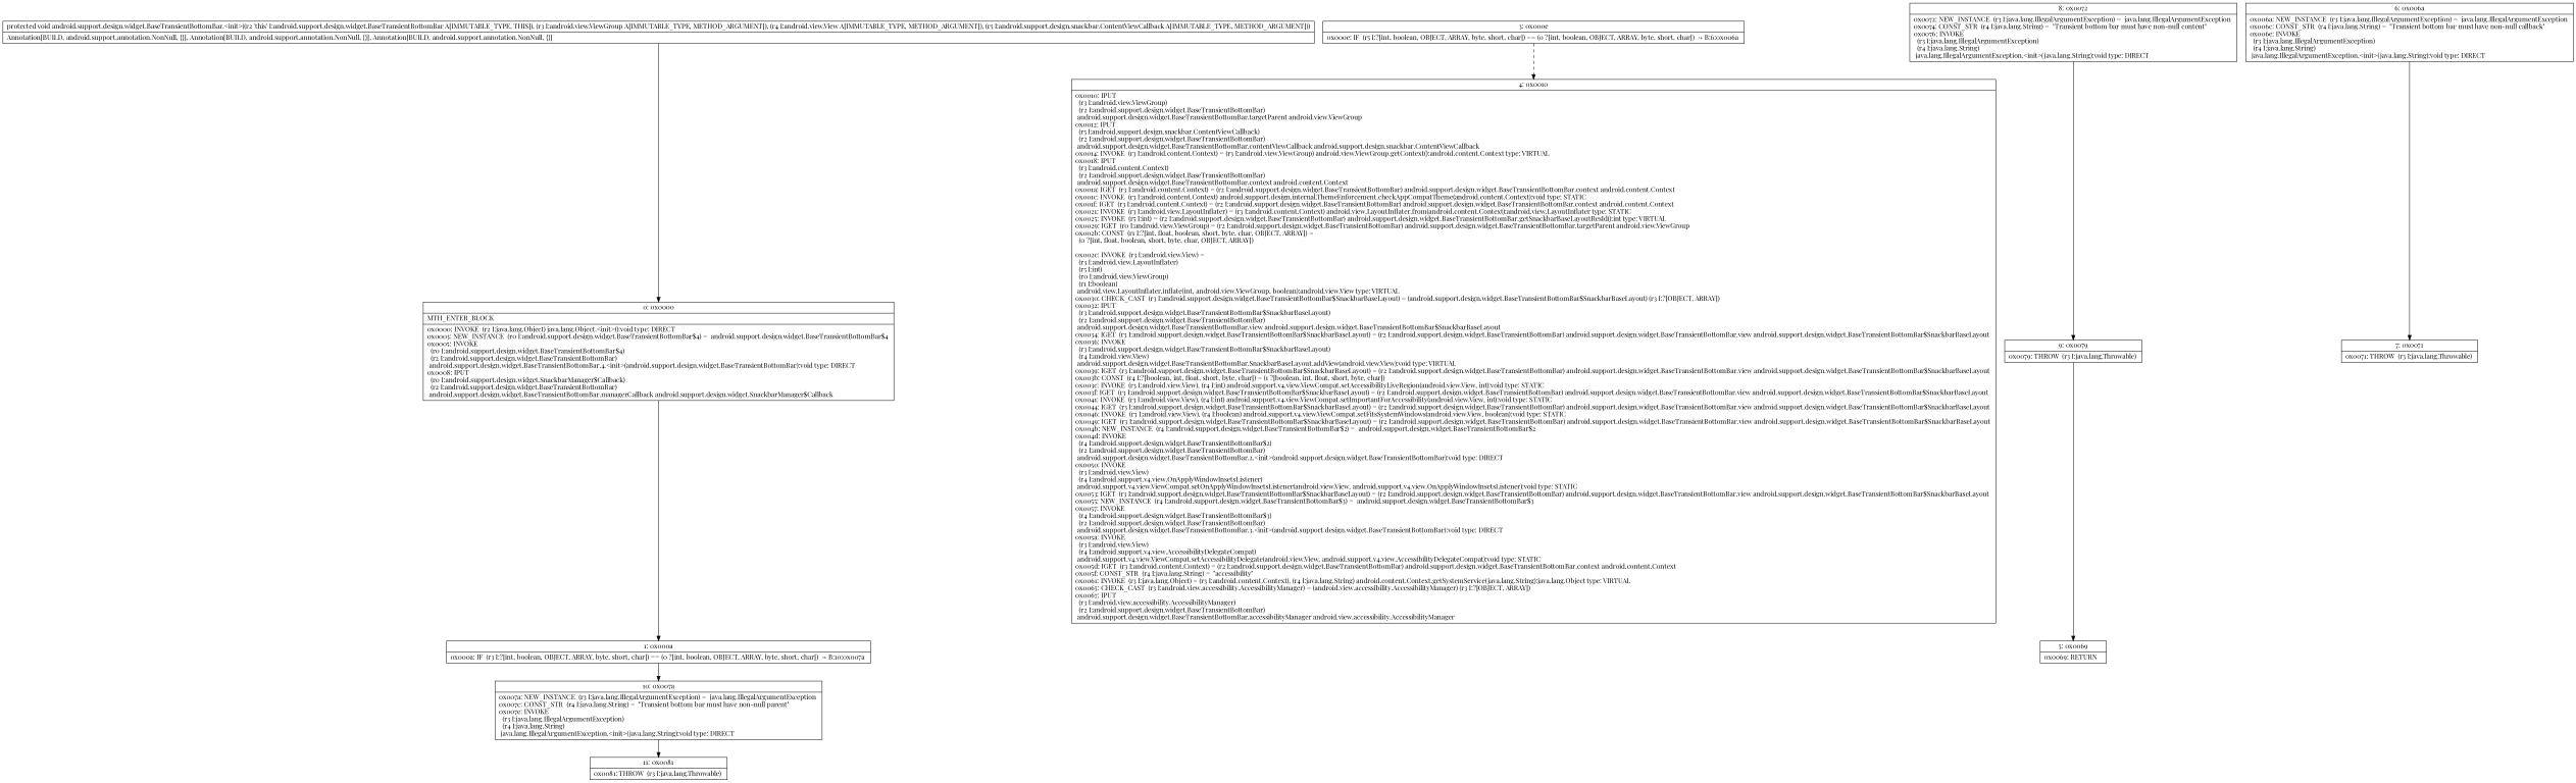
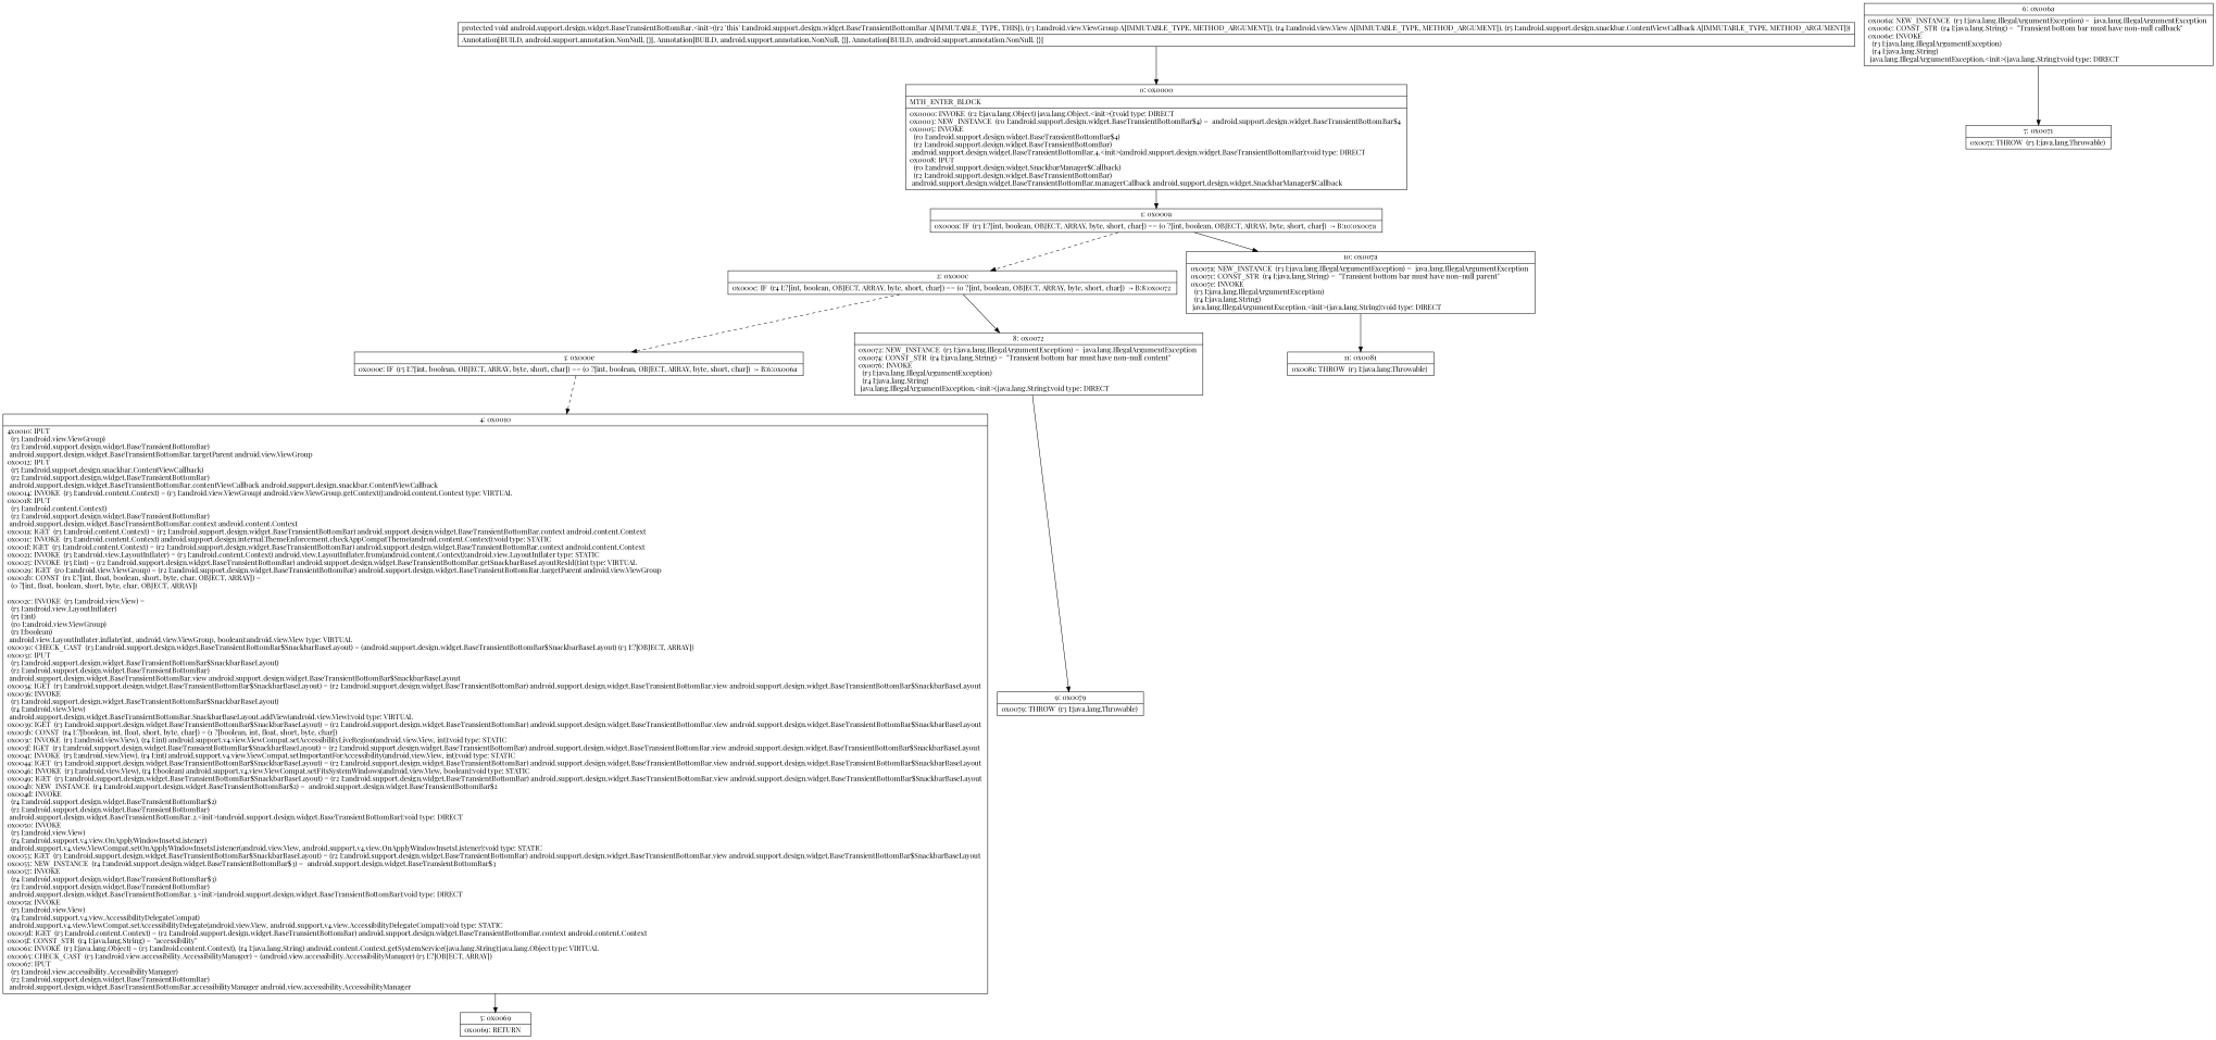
  digraph {
    fontname="Playfair Display"
    node [fontname="Playfair Display" shape=record]
    edge [fontname="Playfair Display"]
    n1 [label="{0\:\ 0x0000|MTH_ENTER_BLOCK\l|0x0000: INVOKE  (r2 I:java.lang.Object) java.lang.Object.\<init\>():void type: DIRECT \l0x0003: NEW_INSTANCE  (r0 I:android.support.design.widget.BaseTransientBottomBar$4) =  android.support.design.widget.BaseTransientBottomBar$4 \l0x0005: INVOKE  \l  (r0 I:android.support.design.widget.BaseTransientBottomBar$4)\l  (r2 I:android.support.design.widget.BaseTransientBottomBar)\l android.support.design.widget.BaseTransientBottomBar.4.\<init\>(android.support.design.widget.BaseTransientBottomBar):void type: DIRECT \l0x0008: IPUT  \l  (r0 I:android.support.design.widget.SnackbarManager$Callback)\l  (r2 I:android.support.design.widget.BaseTransientBottomBar)\l android.support.design.widget.BaseTransientBottomBar.managerCallback android.support.design.widget.SnackbarManager$Callback \l}"]
    n2 [label="{1\:\ 0x000a|0x000a: IF  (r3 I:?[int, boolean, OBJECT, ARRAY, byte, short, char]) == (0 ?[int, boolean, OBJECT, ARRAY, byte, short, char])  \-\> B:10:0x007a \l}"]
+   n3 [label="{2\:\ 0x000c|0x000c: IF  (r4 I:?[int, boolean, OBJECT, ARRAY, byte, short, char]) == (0 ?[int, boolean, OBJECT, ARRAY, byte, short, char])  \-\> B:8:0x0072 \l}"]
    n4 [label="{10\:\ 0x007a|0x007a: NEW_INSTANCE  (r3 I:java.lang.IllegalArgumentException) =  java.lang.IllegalArgumentException \l0x007c: CONST_STR  (r4 I:java.lang.String) =  \"Transient bottom bar must have non\-null parent\" \l0x007e: INVOKE  \l  (r3 I:java.lang.IllegalArgumentException)\l  (r4 I:java.lang.String)\l java.lang.IllegalArgumentException.\<init\>(java.lang.String):void type: DIRECT \l}"]
    n5 [label="{3\:\ 0x000e|0x000e: IF  (r5 I:?[int, boolean, OBJECT, ARRAY, byte, short, char]) == (0 ?[int, boolean, OBJECT, ARRAY, byte, short, char])  \-\> B:6:0x006a \l}"]
    n6 [label="{8\:\ 0x0072|0x0072: NEW_INSTANCE  (r3 I:java.lang.IllegalArgumentException) =  java.lang.IllegalArgumentException \l0x0074: CONST_STR  (r4 I:java.lang.String) =  \"Transient bottom bar must have non\-null content\" \l0x0076: INVOKE  \l  (r3 I:java.lang.IllegalArgumentException)\l  (r4 I:java.lang.String)\l java.lang.IllegalArgumentException.\<init\>(java.lang.String):void type: DIRECT \l}"]
    n7 [label="{11\:\ 0x0081|0x0081: THROW  (r3 I:java.lang.Throwable) \l}"]
-   n8 [label="{4\:\ 0x0010|0x0010: IPUT  \l  (r3 I:android.view.ViewGroup)\l  (r2 I:android.support.design.widget.BaseTransientBottomBar)\l android.support.design.widget.BaseTransientBottomBar.targetParent android.view.ViewGroup \l0x0012: IPUT  \l  (r5 I:android.support.design.snackbar.ContentViewCallback)\l  (r2 I:android.support.design.widget.BaseTransientBottomBar)\l android.support.design.widget.BaseTransientBottomBar.contentViewCallback android.support.design.snackbar.ContentViewCallback \l0x0014: INVOKE  (r3 I:android.content.Context) = (r3 I:android.view.ViewGroup) android.view.ViewGroup.getContext():android.content.Context type: VIRTUAL \l0x0018: IPUT  \l  (r3 I:android.content.Context)\l  (r2 I:android.support.design.widget.BaseTransientBottomBar)\l android.support.design.widget.BaseTransientBottomBar.context android.content.Context \l0x001a: IGET  (r3 I:android.content.Context) = (r2 I:android.support.design.widget.BaseTransientBottomBar) android.support.design.widget.BaseTransientBottomBar.context android.content.Context \l0x001c: INVOKE  (r3 I:android.content.Context) android.support.design.internal.ThemeEnforcement.checkAppCompatTheme(android.content.Context):void type: STATIC \l0x001f: IGET  (r3 I:android.content.Context) = (r2 I:android.support.design.widget.BaseTransientBottomBar) android.support.design.widget.BaseTransientBottomBar.context android.content.Context \l0x0021: INVOKE  (r3 I:android.view.LayoutInflater) = (r3 I:android.content.Context) android.view.LayoutInflater.from(android.content.Context):android.view.LayoutInflater type: STATIC \l0x0025: INVOKE  (r5 I:int) = (r2 I:android.support.design.widget.BaseTransientBottomBar) android.support.design.widget.BaseTransientBottomBar.getSnackbarBaseLayoutResId():int type: VIRTUAL \l0x0029: IGET  (r0 I:android.view.ViewGroup) = (r2 I:android.support.design.widget.BaseTransientBottomBar) android.support.design.widget.BaseTransientBottomBar.targetParent android.view.ViewGroup \l0x002b: CONST  (r1 I:?[int, float, boolean, short, byte, char, OBJECT, ARRAY]) = \l  (0 ?[int, float, boolean, short, byte, char, OBJECT, ARRAY])\l \l0x002c: INVOKE  (r3 I:android.view.View) = \l  (r3 I:android.view.LayoutInflater)\l  (r5 I:int)\l  (r0 I:android.view.ViewGroup)\l  (r1 I:boolean)\l android.view.LayoutInflater.inflate(int, android.view.ViewGroup, boolean):android.view.View type: VIRTUAL \l0x0030: CHECK_CAST  (r3 I:android.support.design.widget.BaseTransientBottomBar$SnackbarBaseLayout) = (android.support.design.widget.BaseTransientBottomBar$SnackbarBaseLayout) (r3 I:?[OBJECT, ARRAY]) \l0x0032: IPUT  \l  (r3 I:android.support.design.widget.BaseTransientBottomBar$SnackbarBaseLayout)\l  (r2 I:android.support.design.widget.BaseTransientBottomBar)\l android.support.design.widget.BaseTransientBottomBar.view android.support.design.widget.BaseTransientBottomBar$SnackbarBaseLayout \l0x0034: IGET  (r3 I:android.support.design.widget.BaseTransientBottomBar$SnackbarBaseLayout) = (r2 I:android.support.design.widget.BaseTransientBottomBar) android.support.design.widget.BaseTransientBottomBar.view android.support.design.widget.BaseTransientBottomBar$SnackbarBaseLayout \l0x0036: INVOKE  \l  (r3 I:android.support.design.widget.BaseTransientBottomBar$SnackbarBaseLayout)\l  (r4 I:android.view.View)\l android.support.design.widget.BaseTransientBottomBar.SnackbarBaseLayout.addView(android.view.View):void type: VIRTUAL \l0x0039: IGET  (r3 I:android.support.design.widget.BaseTransientBottomBar$SnackbarBaseLayout) = (r2 I:android.support.design.widget.BaseTransientBottomBar) android.support.design.widget.BaseTransientBottomBar.view android.support.design.widget.BaseTransientBottomBar$SnackbarBaseLayout \l0x003b: CONST  (r4 I:?[boolean, int, float, short, byte, char]) = (1 ?[boolean, int, float, short, byte, char]) \l0x003c: INVOKE  (r3 I:android.view.View), (r4 I:int) android.support.v4.view.ViewCompat.setAccessibilityLiveRegion(android.view.View, int):void type: STATIC \l0x003f: IGET  (r3 I:android.support.design.widget.BaseTransientBottomBar$SnackbarBaseLayout) = (r2 I:android.support.design.widget.BaseTransientBottomBar) android.support.design.widget.BaseTransientBottomBar.view android.support.design.widget.BaseTransientBottomBar$SnackbarBaseLayout \l0x0041: INVOKE  (r3 I:android.view.View), (r4 I:int) android.support.v4.view.ViewCompat.setImportantForAccessibility(android.view.View, int):void type: STATIC \l0x0044: IGET  (r3 I:android.support.design.widget.BaseTransientBottomBar$SnackbarBaseLayout) = (r2 I:android.support.design.widget.BaseTransientBottomBar) android.support.design.widget.BaseTransientBottomBar.view android.support.design.widget.BaseTransientBottomBar$SnackbarBaseLayout \l0x0046: INVOKE  (r3 I:android.view.View), (r4 I:boolean) android.support.v4.view.ViewCompat.setFitsSystemWindows(android.view.View, boolean):void type: STATIC \l0x0049: IGET  (r3 I:android.support.design.widget.BaseTransientBottomBar$SnackbarBaseLayout) = (r2 I:android.support.design.widget.BaseTransientBottomBar) android.support.design.widget.BaseTransientBottomBar.view android.support.design.widget.BaseTransientBottomBar$SnackbarBaseLayout \l0x004b: NEW_INSTANCE  (r4 I:android.support.design.widget.BaseTransientBottomBar$2) =  android.support.design.widget.BaseTransientBottomBar$2 \l0x004d: INVOKE  \l  (r4 I:android.support.design.widget.BaseTransientBottomBar$2)\l  (r2 I:android.support.design.widget.BaseTransientBottomBar)\l android.support.design.widget.BaseTransientBottomBar.2.\<init\>(android.support.design.widget.BaseTransientBottomBar):void type: DIRECT \l0x0050: INVOKE  \l  (r3 I:android.view.View)\l  (r4 I:android.support.v4.view.OnApplyWindowInsetsListener)\l android.support.v4.view.ViewCompat.setOnApplyWindowInsetsListener(android.view.View, android.support.v4.view.OnApplyWindowInsetsListener):void type: STATIC \l0x0053: IGET  (r3 I:android.support.design.widget.BaseTransientBottomBar$SnackbarBaseLayout) = (r2 I:android.support.design.widget.BaseTransientBottomBar) android.support.design.widget.BaseTransientBottomBar.view android.support.design.widget.BaseTransientBottomBar$SnackbarBaseLayout \l0x0055: NEW_INSTANCE  (r4 I:android.support.design.widget.BaseTransientBottomBar$3) =  android.support.design.widget.BaseTransientBottomBar$3 \l0x0057: INVOKE  \l  (r4 I:android.support.design.widget.BaseTransientBottomBar$3)\l  (r2 I:android.support.design.widget.BaseTransientBottomBar)\l android.support.design.widget.BaseTransientBottomBar.3.\<init\>(android.support.design.widget.BaseTransientBottomBar):void type: DIRECT \l0x005a: INVOKE  \l  (r3 I:android.view.View)\l  (r4 I:android.support.v4.view.AccessibilityDelegateCompat)\l android.support.v4.view.ViewCompat.setAccessibilityDelegate(android.view.View, android.support.v4.view.AccessibilityDelegateCompat):void type: STATIC \l0x005d: IGET  (r3 I:android.content.Context) = (r2 I:android.support.design.widget.BaseTransientBottomBar) android.support.design.widget.BaseTransientBottomBar.context android.content.Context \l0x005f: CONST_STR  (r4 I:java.lang.String) =  \"accessibility\" \l0x0061: INVOKE  (r3 I:java.lang.Object) = (r3 I:android.content.Context), (r4 I:java.lang.String) android.content.Context.getSystemService(java.lang.String):java.lang.Object type: VIRTUAL \l0x0065: CHECK_CAST  (r3 I:android.view.accessibility.AccessibilityManager) = (android.view.accessibility.AccessibilityManager) (r3 I:?[OBJECT, ARRAY]) \l0x0067: IPUT  \l  (r3 I:android.view.accessibility.AccessibilityManager)\l  (r2 I:android.support.design.widget.BaseTransientBottomBar)\l android.support.design.widget.BaseTransientBottomBar.accessibilityManager android.view.accessibility.AccessibilityManager \l}"]
+   n8 [label="{4\:\ 0x0010|4x0010: IPUT  \l  (r3 I:android.view.ViewGroup)\l  (r2 I:android.support.design.widget.BaseTransientBottomBar)\l android.support.design.widget.BaseTransientBottomBar.targetParent android.view.ViewGroup \l0x0012: IPUT  \l  (r5 I:android.support.design.snackbar.ContentViewCallback)\l  (r2 I:android.support.design.widget.BaseTransientBottomBar)\l android.support.design.widget.BaseTransientBottomBar.contentViewCallback android.support.design.snackbar.ContentViewCallback \l0x0014: INVOKE  (r3 I:android.content.Context) = (r3 I:android.view.ViewGroup) android.view.ViewGroup.getContext():android.content.Context type: VIRTUAL \l0x0018: IPUT  \l  (r3 I:android.content.Context)\l  (r2 I:android.support.design.widget.BaseTransientBottomBar)\l android.support.design.widget.BaseTransientBottomBar.context android.content.Context \l0x001a: IGET  (r3 I:android.content.Context) = (r2 I:android.support.design.widget.BaseTransientBottomBar) android.support.design.widget.BaseTransientBottomBar.context android.content.Context \l0x001c: INVOKE  (r3 I:android.content.Context) android.support.design.internal.ThemeEnforcement.checkAppCompatTheme(android.content.Context):void type: STATIC \l0x001f: IGET  (r3 I:android.content.Context) = (r2 I:android.support.design.widget.BaseTransientBottomBar) android.support.design.widget.BaseTransientBottomBar.context android.content.Context \l0x0021: INVOKE  (r3 I:android.view.LayoutInflater) = (r3 I:android.content.Context) android.view.LayoutInflater.from(android.content.Context):android.view.LayoutInflater type: STATIC \l0x0025: INVOKE  (r5 I:int) = (r2 I:android.support.design.widget.BaseTransientBottomBar) android.support.design.widget.BaseTransientBottomBar.getSnackbarBaseLayoutResId():int type: VIRTUAL \l0x0029: IGET  (r0 I:android.view.ViewGroup) = (r2 I:android.support.design.widget.BaseTransientBottomBar) android.support.design.widget.BaseTransientBottomBar.targetParent android.view.ViewGroup \l0x002b: CONST  (r1 I:?[int, float, boolean, short, byte, char, OBJECT, ARRAY]) = \l  (0 ?[int, float, boolean, short, byte, char, OBJECT, ARRAY])\l \l0x002c: INVOKE  (r3 I:android.view.View) = \l  (r3 I:android.view.LayoutInflater)\l  (r5 I:int)\l  (r0 I:android.view.ViewGroup)\l  (r1 I:boolean)\l android.view.LayoutInflater.inflate(int, android.view.ViewGroup, boolean):android.view.View type: VIRTUAL \l0x0030: CHECK_CAST  (r3 I:android.support.design.widget.BaseTransientBottomBar$SnackbarBaseLayout) = (android.support.design.widget.BaseTransientBottomBar$SnackbarBaseLayout) (r3 I:?[OBJECT, ARRAY]) \l0x0032: IPUT  \l  (r3 I:android.support.design.widget.BaseTransientBottomBar$SnackbarBaseLayout)\l  (r2 I:android.support.design.widget.BaseTransientBottomBar)\l android.support.design.widget.BaseTransientBottomBar.view android.support.design.widget.BaseTransientBottomBar$SnackbarBaseLayout \l0x0034: IGET  (r3 I:android.support.design.widget.BaseTransientBottomBar$SnackbarBaseLayout) = (r2 I:android.support.design.widget.BaseTransientBottomBar) android.support.design.widget.BaseTransientBottomBar.view android.support.design.widget.BaseTransientBottomBar$SnackbarBaseLayout \l0x0036: INVOKE  \l  (r3 I:android.support.design.widget.BaseTransientBottomBar$SnackbarBaseLayout)\l  (r4 I:android.view.View)\l android.support.design.widget.BaseTransientBottomBar.SnackbarBaseLayout.addView(android.view.View):void type: VIRTUAL \l0x0039: IGET  (r3 I:android.support.design.widget.BaseTransientBottomBar$SnackbarBaseLayout) = (r2 I:android.support.design.widget.BaseTransientBottomBar) android.support.design.widget.BaseTransientBottomBar.view android.support.design.widget.BaseTransientBottomBar$SnackbarBaseLayout \l0x003b: CONST  (r4 I:?[boolean, int, float, short, byte, char]) = (1 ?[boolean, int, float, short, byte, char]) \l0x003c: INVOKE  (r3 I:android.view.View), (r4 I:int) android.support.v4.view.ViewCompat.setAccessibilityLiveRegion(android.view.View, int):void type: STATIC \l0x003f: IGET  (r3 I:android.support.design.widget.BaseTransientBottomBar$SnackbarBaseLayout) = (r2 I:android.support.design.widget.BaseTransientBottomBar) android.support.design.widget.BaseTransientBottomBar.view android.support.design.widget.BaseTransientBottomBar$SnackbarBaseLayout \l0x0041: INVOKE  (r3 I:android.view.View), (r4 I:int) android.support.v4.view.ViewCompat.setImportantForAccessibility(android.view.View, int):void type: STATIC \l0x0044: IGET  (r3 I:android.support.design.widget.BaseTransientBottomBar$SnackbarBaseLayout) = (r2 I:android.support.design.widget.BaseTransientBottomBar) android.support.design.widget.BaseTransientBottomBar.view android.support.design.widget.BaseTransientBottomBar$SnackbarBaseLayout \l0x0046: INVOKE  (r3 I:android.view.View), (r4 I:boolean) android.support.v4.view.ViewCompat.setFitsSystemWindows(android.view.View, boolean):void type: STATIC \l0x0049: IGET  (r3 I:android.support.design.widget.BaseTransientBottomBar$SnackbarBaseLayout) = (r2 I:android.support.design.widget.BaseTransientBottomBar) android.support.design.widget.BaseTransientBottomBar.view android.support.design.widget.BaseTransientBottomBar$SnackbarBaseLayout \l0x004b: NEW_INSTANCE  (r4 I:android.support.design.widget.BaseTransientBottomBar$2) =  android.support.design.widget.BaseTransientBottomBar$2 \l0x004d: INVOKE  \l  (r4 I:android.support.design.widget.BaseTransientBottomBar$2)\l  (r2 I:android.support.design.widget.BaseTransientBottomBar)\l android.support.design.widget.BaseTransientBottomBar.2.\<init\>(android.support.design.widget.BaseTransientBottomBar):void type: DIRECT \l0x0050: INVOKE  \l  (r3 I:android.view.View)\l  (r4 I:android.support.v4.view.OnApplyWindowInsetsListener)\l android.support.v4.view.ViewCompat.setOnApplyWindowInsetsListener(android.view.View, android.support.v4.view.OnApplyWindowInsetsListener):void type: STATIC \l0x0053: IGET  (r3 I:android.support.design.widget.BaseTransientBottomBar$SnackbarBaseLayout) = (r2 I:android.support.design.widget.BaseTransientBottomBar) android.support.design.widget.BaseTransientBottomBar.view android.support.design.widget.BaseTransientBottomBar$SnackbarBaseLayout \l0x0055: NEW_INSTANCE  (r4 I:android.support.design.widget.BaseTransientBottomBar$3) =  android.support.design.widget.BaseTransientBottomBar$3 \l0x0057: INVOKE  \l  (r4 I:android.support.design.widget.BaseTransientBottomBar$3)\l  (r2 I:android.support.design.widget.BaseTransientBottomBar)\l android.support.design.widget.BaseTransientBottomBar.3.\<init\>(android.support.design.widget.BaseTransientBottomBar):void type: DIRECT \l0x005a: INVOKE  \l  (r3 I:android.view.View)\l  (r4 I:android.support.v4.view.AccessibilityDelegateCompat)\l android.support.v4.view.ViewCompat.setAccessibilityDelegate(android.view.View, android.support.v4.view.AccessibilityDelegateCompat):void type: STATIC \l0x005d: IGET  (r3 I:android.content.Context) = (r2 I:android.support.design.widget.BaseTransientBottomBar) android.support.design.widget.BaseTransientBottomBar.context android.content.Context \l0x005f: CONST_STR  (r4 I:java.lang.String) =  \"accessibility\" \l0x0061: INVOKE  (r3 I:java.lang.Object) = (r3 I:android.content.Context), (r4 I:java.lang.String) android.content.Context.getSystemService(java.lang.String):java.lang.Object type: VIRTUAL \l0x0065: CHECK_CAST  (r3 I:android.view.accessibility.AccessibilityManager) = (android.view.accessibility.AccessibilityManager) (r3 I:?[OBJECT, ARRAY]) \l0x0067: IPUT  \l  (r3 I:android.view.accessibility.AccessibilityManager)\l  (r2 I:android.support.design.widget.BaseTransientBottomBar)\l android.support.design.widget.BaseTransientBottomBar.accessibilityManager android.view.accessibility.AccessibilityManager \l}"]
    n9 [label="{9\:\ 0x0079|0x0079: THROW  (r3 I:java.lang.Throwable) \l}"]
    n10 [label="{5\:\ 0x0069|0x0069: RETURN   \l}"]
    n11 [label="{6\:\ 0x006a|0x006a: NEW_INSTANCE  (r3 I:java.lang.IllegalArgumentException) =  java.lang.IllegalArgumentException \l0x006c: CONST_STR  (r4 I:java.lang.String) =  \"Transient bottom bar must have non\-null callback\" \l0x006e: INVOKE  \l  (r3 I:java.lang.IllegalArgumentException)\l  (r4 I:java.lang.String)\l java.lang.IllegalArgumentException.\<init\>(java.lang.String):void type: DIRECT \l}"]
    n12 [label="{7\:\ 0x0071|0x0071: THROW  (r3 I:java.lang.Throwable) \l}"]
    n13 [label="{protected void android.support.design.widget.BaseTransientBottomBar.\<init\>((r2 'this' I:android.support.design.widget.BaseTransientBottomBar A[IMMUTABLE_TYPE, THIS]), (r3 I:android.view.ViewGroup A[IMMUTABLE_TYPE, METHOD_ARGUMENT]), (r4 I:android.view.View A[IMMUTABLE_TYPE, METHOD_ARGUMENT]), (r5 I:android.support.design.snackbar.ContentViewCallback A[IMMUTABLE_TYPE, METHOD_ARGUMENT]))  | Annotation[BUILD, android.support.annotation.NonNull, \{\}], Annotation[BUILD, android.support.annotation.NonNull, \{\}], Annotation[BUILD, android.support.annotation.NonNull, \{\}]\l}"]
    n1 -> n2
+   n2 -> n3 [style=dashed]
    n2 -> n4
+   n3 -> n5 [style=dashed]
+   n3 -> n6
    n4 -> n7
    n5 -> n8 [style=dashed]
    n6 -> n9
-   n9 -> n10
+   n8 -> n10
    n11 -> n12
    n13 -> n1
  }
